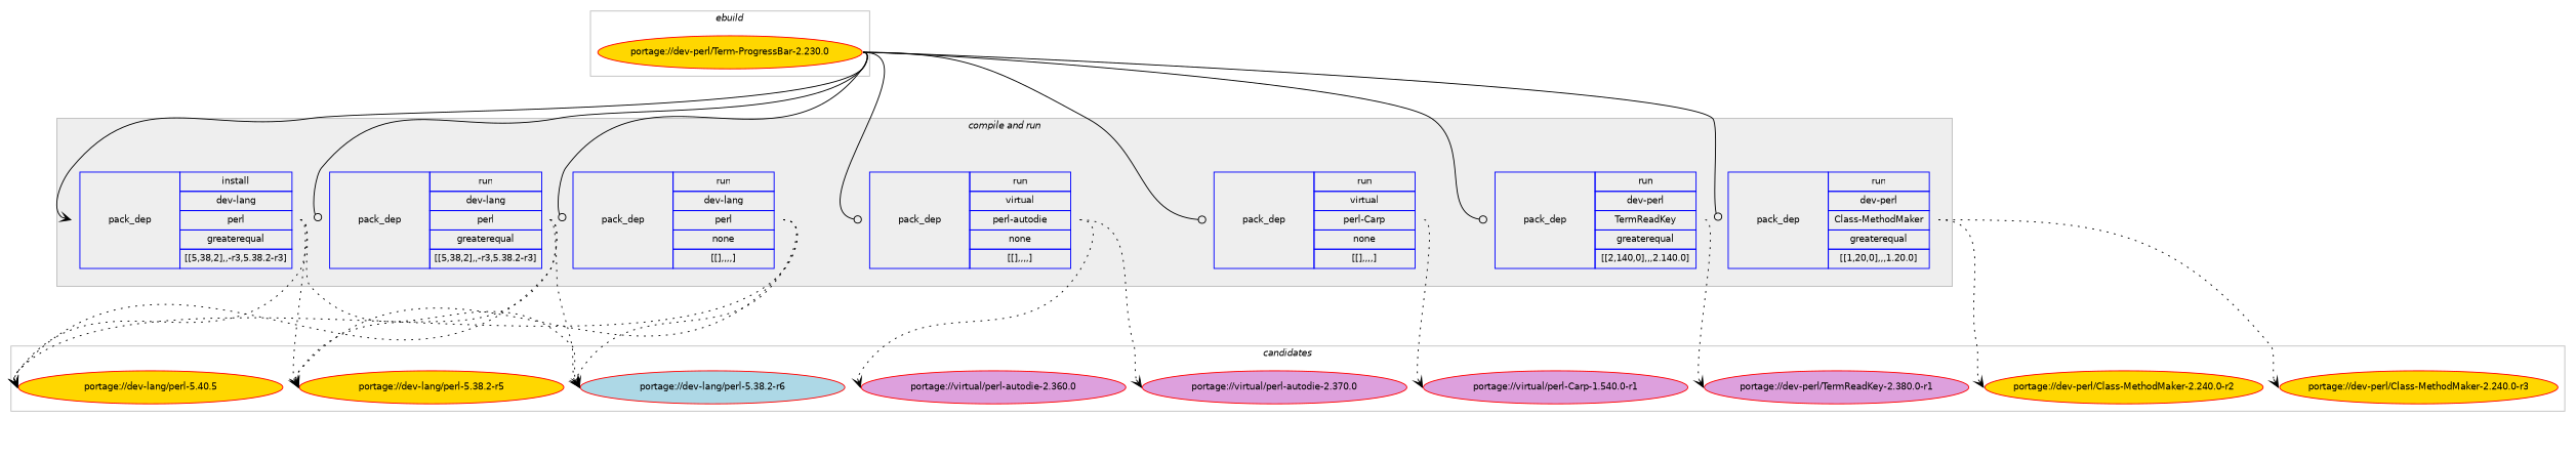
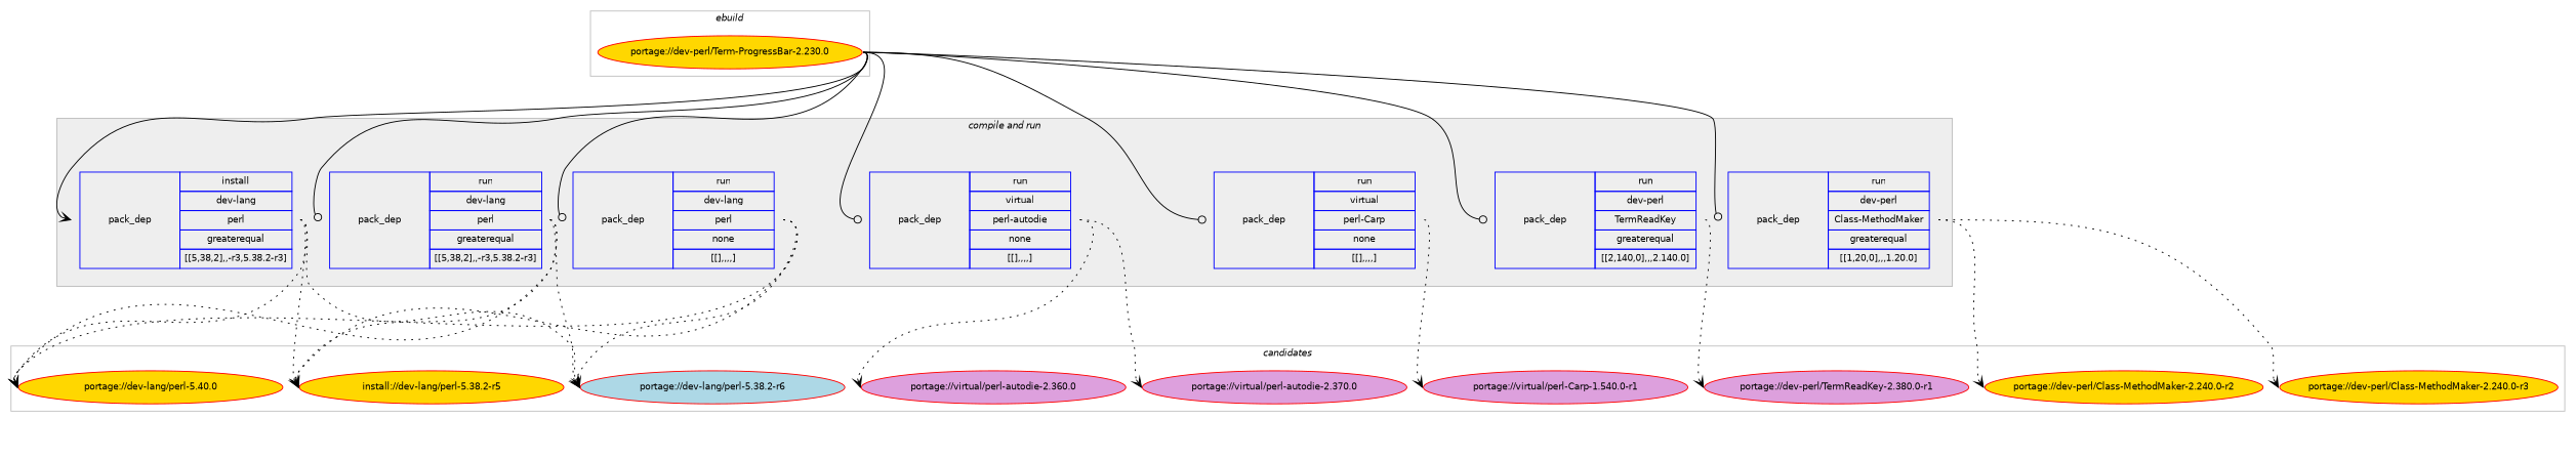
  digraph {
    compound=true
    concentrate=true
    fontname=Helvetica
    fontsize=10
    newrank=true
    rankdir=TB
    ranksep=1.5
    node [color=red fontname=Helvetica fontsize=10 style=filled]
    edge [arrowhead=vee headport=w style=dotted tailport=e weight=100]
    n1 [fillcolor=gold label="portage://dev-perl/Term-ProgressBar-2.230.0" width=4]
    n2 [color=blue label=<<TABLE BORDER="0" CELLBORDER="1" CELLSPACING="0" CELLPADDING="4" WIDTH="220"><TR><TD ROWSPAN="6" CELLPADDING="30">pack_dep</TD></TR><TR><TD WIDTH="110">install</TD></TR><TR><TD>dev-lang</TD></TR><TR><TD>perl</TD></TR><TR><TD>greaterequal</TD></TR><TR><TD>[[5,38,2],,-r3,5.38.2-r3]</TD></TR></TABLE>> shape=none style=""]
    n3 [color=blue label=<<TABLE BORDER="0" CELLBORDER="1" CELLSPACING="0" CELLPADDING="4" WIDTH="220"><TR><TD ROWSPAN="6" CELLPADDING="30">pack_dep</TD></TR><TR><TD WIDTH="110">run</TD></TR><TR><TD>dev-lang</TD></TR><TR><TD>perl</TD></TR><TR><TD>greaterequal</TD></TR><TR><TD>[[5,38,2],,-r3,5.38.2-r3]</TD></TR></TABLE>> shape=none style=""]
    n4 [color=blue label=<<TABLE BORDER="0" CELLBORDER="1" CELLSPACING="0" CELLPADDING="4" WIDTH="220"><TR><TD ROWSPAN="6" CELLPADDING="30">pack_dep</TD></TR><TR><TD WIDTH="110">run</TD></TR><TR><TD>dev-lang</TD></TR><TR><TD>perl</TD></TR><TR><TD>none</TD></TR><TR><TD>[[],,,,]</TD></TR></TABLE>> shape=none style=""]
    n5 [color=blue label=<<TABLE BORDER="0" CELLBORDER="1" CELLSPACING="0" CELLPADDING="4" WIDTH="220"><TR><TD ROWSPAN="6" CELLPADDING="30">pack_dep</TD></TR><TR><TD WIDTH="110">run</TD></TR><TR><TD>dev-perl</TD></TR><TR><TD>Class-MethodMaker</TD></TR><TR><TD>greaterequal</TD></TR><TR><TD>[[1,20,0],,,1.20.0]</TD></TR></TABLE>> shape=none style=""]
    n6 [color=blue label=<<TABLE BORDER="0" CELLBORDER="1" CELLSPACING="0" CELLPADDING="4" WIDTH="220"><TR><TD ROWSPAN="6" CELLPADDING="30">pack_dep</TD></TR><TR><TD WIDTH="110">run</TD></TR><TR><TD>dev-perl</TD></TR><TR><TD>TermReadKey</TD></TR><TR><TD>greaterequal</TD></TR><TR><TD>[[2,140,0],,,2.140.0]</TD></TR></TABLE>> shape=none style=""]
    n7 [color=blue label=<<TABLE BORDER="0" CELLBORDER="1" CELLSPACING="0" CELLPADDING="4" WIDTH="220"><TR><TD ROWSPAN="6" CELLPADDING="30">pack_dep</TD></TR><TR><TD WIDTH="110">run</TD></TR><TR><TD>virtual</TD></TR><TR><TD>perl-Carp</TD></TR><TR><TD>none</TD></TR><TR><TD>[[],,,,]</TD></TR></TABLE>> shape=none style=""]
    n8 [color=blue label=<<TABLE BORDER="0" CELLBORDER="1" CELLSPACING="0" CELLPADDING="4" WIDTH="220"><TR><TD ROWSPAN="6" CELLPADDING="30">pack_dep</TD></TR><TR><TD WIDTH="110">run</TD></TR><TR><TD>virtual</TD></TR><TR><TD>perl-autodie</TD></TR><TR><TD>none</TD></TR><TR><TD>[[],,,,]</TD></TR></TABLE>> shape=none style=""]
-   n9 [fillcolor=gold label="portage://dev-lang/perl-5.40.5" width=4]
+   n9 [fillcolor=gold label="portage://dev-lang/perl-5.40.0" width=4]
    n10 [fillcolor=lightblue label="portage://dev-lang/perl-5.38.2-r6" width=4]
-   n11 [fillcolor=gold label="portage://dev-lang/perl-5.38.2-r5" width=4]
+   n11 [fillcolor=gold label="install://dev-lang/perl-5.38.2-r5" width=4]
    n12 [fillcolor=gold label="portage://dev-perl/Class-MethodMaker-2.240.0-r3" width=4]
    n13 [fillcolor=gold label="portage://dev-perl/Class-MethodMaker-2.240.0-r2" width=4]
    n14 [fillcolor=plum label="portage://dev-perl/TermReadKey-2.380.0-r1" width=4]
    n15 [fillcolor=plum label="portage://virtual/perl-Carp-1.540.0-r1" width=4]
    n16 [fillcolor=plum label="portage://virtual/perl-autodie-2.370.0" width=4]
    n17 [fillcolor=plum label="portage://virtual/perl-autodie-2.360.0" width=4]
    subgraph cluster_1 {
      color=gray
      label=<<i>ebuild</i>>
      n1
    }
    subgraph cluster_2 {
      color=gray
      label=<<i>dependencies</i>>
      subgraph cluster_3 {
        color=gray
        fillcolor="#eeeeee"
        label=<<i>run</i>>
        style=filled
        subgraph sub_4 {
          color=gray
          fillcolor="#eeeeee"
          label=<<i>run</i>>
          style=filled
          n3
        }
        subgraph sub_5 {
          color=gray
          fillcolor="#eeeeee"
          label=<<i>run</i>>
          style=filled
          n4
        }
        subgraph sub_6 {
          color=gray
          fillcolor="#eeeeee"
          label=<<i>run</i>>
          style=filled
          n5
        }
        subgraph sub_7 {
          color=gray
          fillcolor="#eeeeee"
          label=<<i>run</i>>
          style=filled
          n6
        }
        subgraph sub_8 {
          color=gray
          fillcolor="#eeeeee"
          label=<<i>run</i>>
          style=filled
          n7
        }
        subgraph sub_9 {
          color=gray
          fillcolor="#eeeeee"
          label=<<i>run</i>>
          style=filled
          n8
        }
      }
      subgraph cluster_10 {
        color=gray
        fillcolor="#eeeeee"
        label=<<i>compile</i>>
        style=filled
        subgraph sub_11 {
          color=gray
          fillcolor="#eeeeee"
          label=<<i>compile</i>>
          style=filled
          n2
        }
      }
      subgraph cluster_12 {
        color=gray
        fillcolor="#eeeeee"
        label=<<i>compile and run</i>>
        style=filled
      }
    }
    subgraph cluster_13 {
      color=gray
      label=<<i>candidates</i>>
      rank=same
      subgraph sub_14 {
        color=black
        label=<<i>candidates</i>>
        nodesep=1
        rank=same
        n9
        n10
        n11
      }
      subgraph sub_15 {
        color=black
        label=<<i>candidates</i>>
        nodesep=1
        rank=same
        n9
        n10
        n11
      }
      subgraph sub_16 {
        color=black
        label=<<i>candidates</i>>
        nodesep=1
        rank=same
        n9
        n10
        n11
      }
      subgraph sub_17 {
        color=black
        label=<<i>candidates</i>>
        nodesep=1
        rank=same
        n12
        n13
      }
      subgraph sub_18 {
        color=black
        label=<<i>candidates</i>>
        nodesep=1
        rank=same
        n14
      }
      subgraph sub_19 {
        color=black
        label=<<i>candidates</i>>
        nodesep=1
        rank=same
        n15
      }
      subgraph sub_20 {
        color=black
        label=<<i>candidates</i>>
        nodesep=1
        rank=same
        n16
        n17
      }
    }
    n1 -> n2 [style=solid weight=20]
    n1 -> n3 [arrowhead=odot style=solid weight=20]
    n1 -> n4 [arrowhead=odot style=solid weight=20]
    n1 -> n5 [arrowhead=odot style=solid weight=20]
    n1 -> n6 [arrowhead=odot style=solid weight=20]
    n1 -> n7 [arrowhead=odot style=solid weight=20]
    n1 -> n8 [arrowhead=odot style=solid weight=20]
    n2 -> n9
    n2 -> n10
    n2 -> n11
    n3 -> n9
    n3 -> n10
    n3 -> n11
    n4 -> n9
    n4 -> n10
    n4 -> n11
    n5 -> n12
    n5 -> n13
    n6 -> n14
    n7 -> n15
    n8 -> n16
    n8 -> n17
  }
